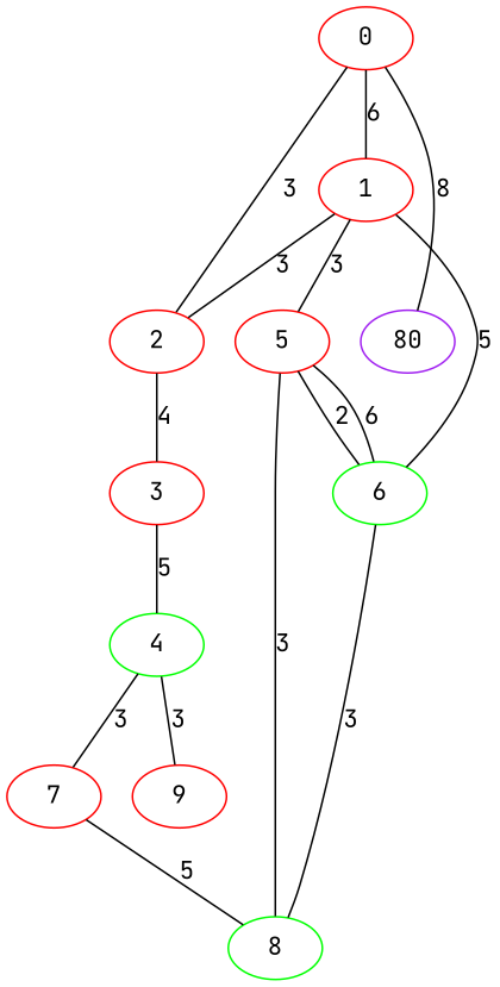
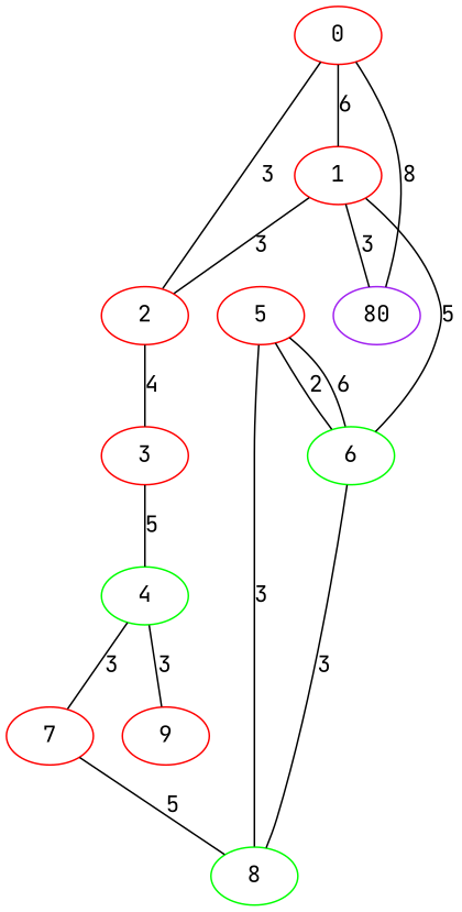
  graph {
    fontname="JetBrains Mono"
    node [color=red fontname="JetBrains Mono" weight=1]
    edge [fontname="JetBrains Mono"]
    0
    1
    2
    n4 [color=purple label=80 weight=4]
    5
    6 [color=green weight=2]
    3
    8 [color=green weight=2]
    4 [color=green weight=2]
    7
    9
    0 -- 1 [label=6]
    0 -- 2 [label=3]
    0 -- n4 [label=8]
    1 -- 2 [label=3]
-   1 -- 5 [label=3]
+   1 -- n4 [label=3]
    1 -- 6 [label=5]
    2 -- 3 [label=4]
    5 -- 6 [label=2]
    5 -- 6 [label=6]
    5 -- 8 [label=3]
    6 -- 8 [label=3]
    3 -- 4 [label=5]
    4 -- 7 [label=3]
    4 -- 9 [label=3]
    7 -- 8 [label=5]
  }
